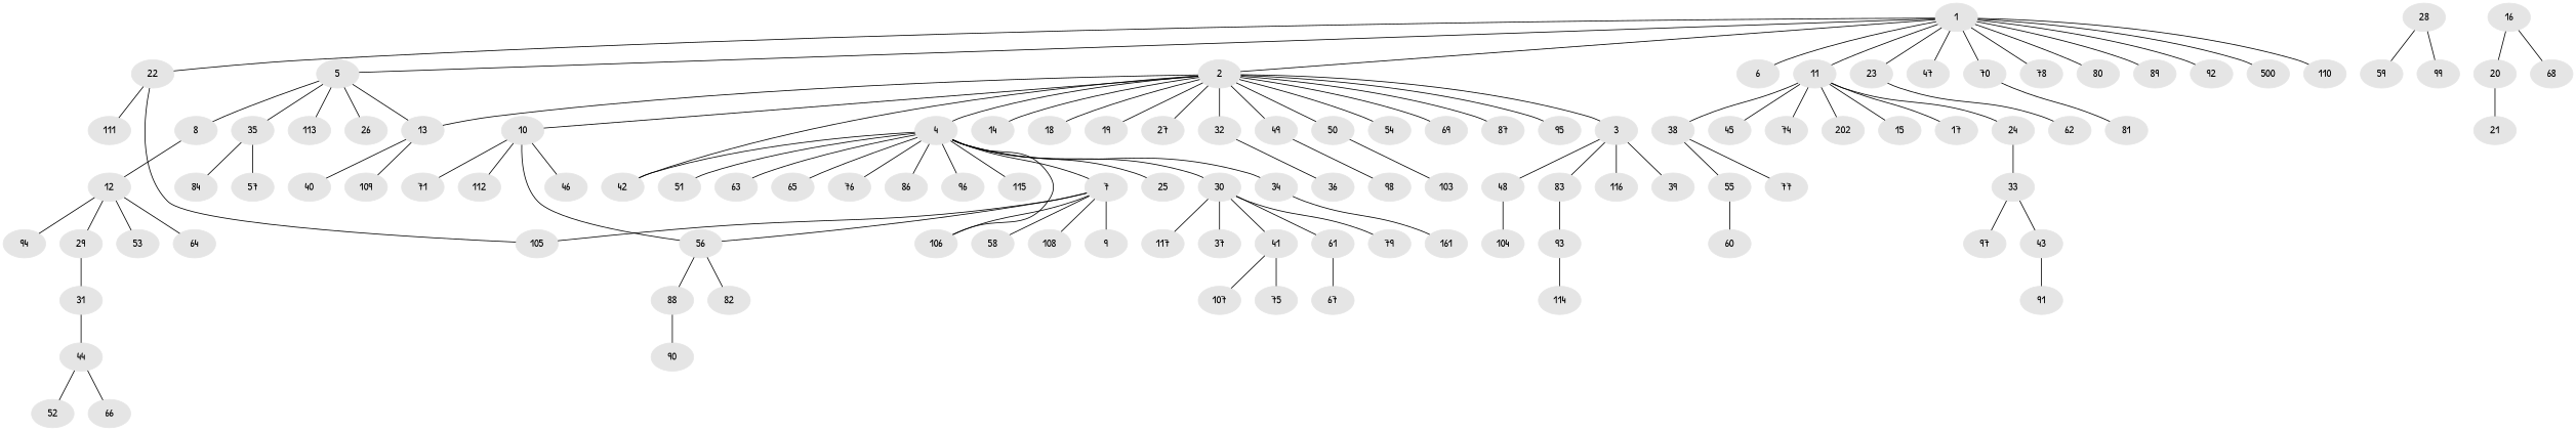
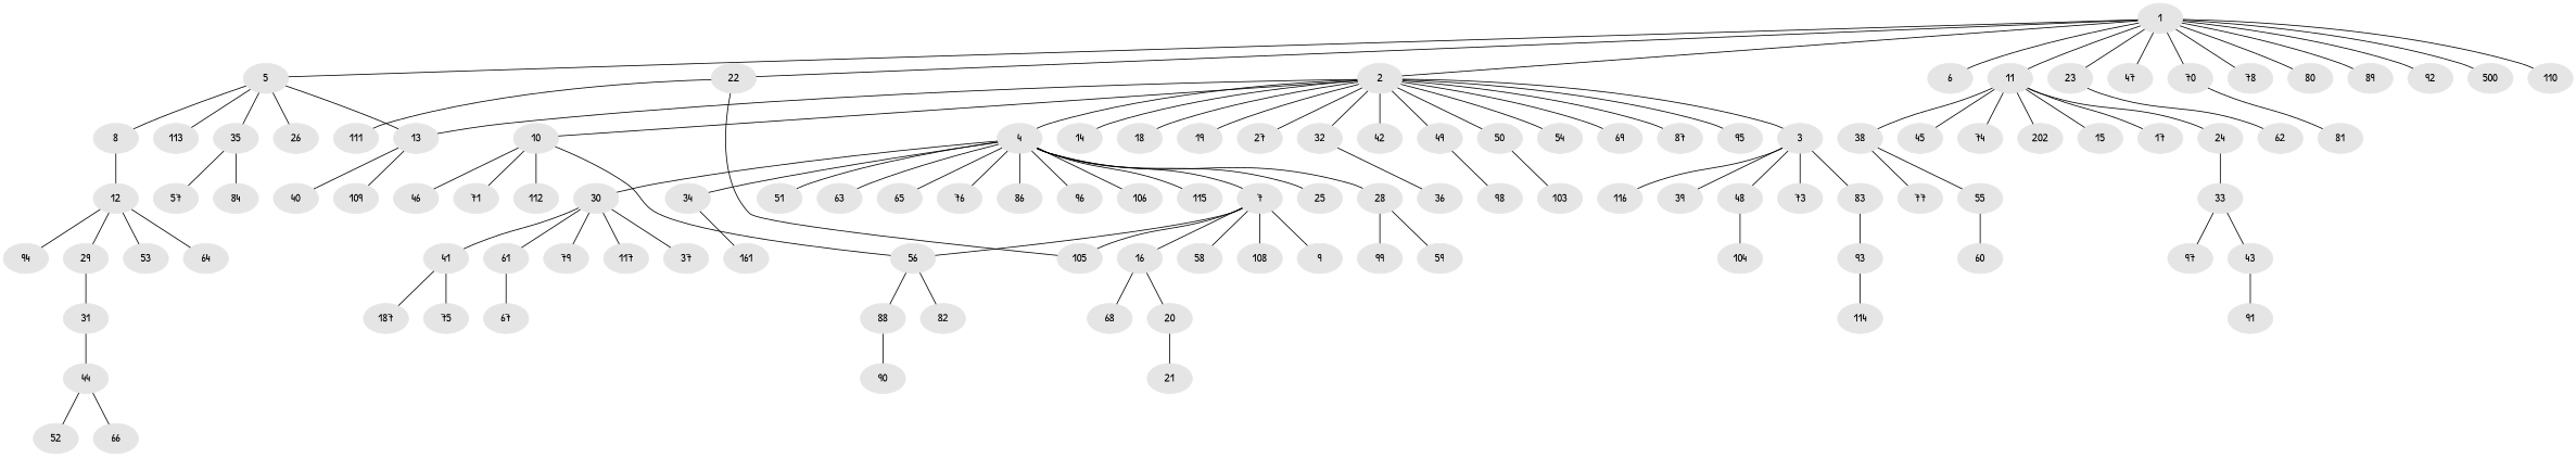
  graph {
    fontname="Patrick Hand"
    node [color=gray90 fontname="Patrick Hand" style=filled]
    edge [fontname="Patrick Hand"]
    1
    2
    5
    6
    11
    22
    23
    47
    70
    78
    80
    89
    92
    n14 [label=500]
    110
    3
    4
    10
    13
    14
    18
    19
    27
    32
    42
    49
    50
    54
    69
    87
    95
    8
    26
    35
    113
    15
    17
    24
    38
    45
    74
    n42 [label=202]
    105
    111
    62
    81
    39
    48
+   73
    83
    116
    7
    25
    28
    30
    34
    51
    63
    65
    76
    86
    96
    106
    115
    56
    46
    71
    112
    40
    109
    36
    98
    103
    104
    93
    9
    16
    58
    108
    59
    99
    37
    41
    61
    79
    117
    n87 [label=161]
    12
    57
    84
    20
    68
    82
    88
    29
    53
    64
    94
    33
    55
    77
    31
    21
    43
    97
    44
    75
-   107
+   107 [label=187]
    67
    52
    66
    91
    60
    90
    114
    1 -- 2
    1 -- 5
    1 -- 6
    1 -- 11
    1 -- 22
    1 -- 23
    1 -- 47
    1 -- 70
    1 -- 78
    1 -- 80
    1 -- 89
    1 -- 92
    1 -- n14
    1 -- 110
    2 -- 3
    2 -- 4
    2 -- 10
    2 -- 13
    2 -- 14
    2 -- 18
    2 -- 19
    2 -- 27
    2 -- 32
    2 -- 42
    2 -- 49
    2 -- 50
    2 -- 54
    2 -- 69
    2 -- 87
    2 -- 95
    5 -- 13
    5 -- 8
    5 -- 26
    5 -- 35
    5 -- 113
    11 -- 15
    11 -- 17
    11 -- 24
    11 -- 38
    11 -- 45
    11 -- 74
    11 -- n42
    22 -- 105
    22 -- 111
    23 -- 62
    70 -- 81
    3 -- 39
    3 -- 48
+   3 -- 73
    3 -- 83
    3 -- 116
    4 -- 7
    4 -- 25
-   4 -- 42
+   4 -- 28
    4 -- 30
    4 -- 34
    4 -- 51
    4 -- 63
    4 -- 65
    4 -- 76
    4 -- 86
    4 -- 96
    4 -- 106
    4 -- 115
    10 -- 56
    10 -- 46
    10 -- 71
    10 -- 112
    13 -- 40
    13 -- 109
    32 -- 36
    49 -- 98
    50 -- 103
    8 -- 12
    35 -- 57
    35 -- 84
    24 -- 33
    38 -- 55
    38 -- 77
    48 -- 104
    83 -- 93
    7 -- 105
    7 -- 56
    7 -- 9
-   7 -- 106
+   7 -- 16
    7 -- 58
    7 -- 108
    28 -- 59
    28 -- 99
    30 -- 37
    30 -- 41
    30 -- 61
    30 -- 79
    30 -- 117
    34 -- n87
    56 -- 82
    56 -- 88
    93 -- 114
    16 -- 20
    16 -- 68
    41 -- 75
    41 -- 107
    61 -- 67
    12 -- 29
    12 -- 53
    12 -- 64
    12 -- 94
    20 -- 21
    88 -- 90
    29 -- 31
    33 -- 43
    33 -- 97
    55 -- 60
    31 -- 44
    43 -- 91
    44 -- 52
    44 -- 66
  }
